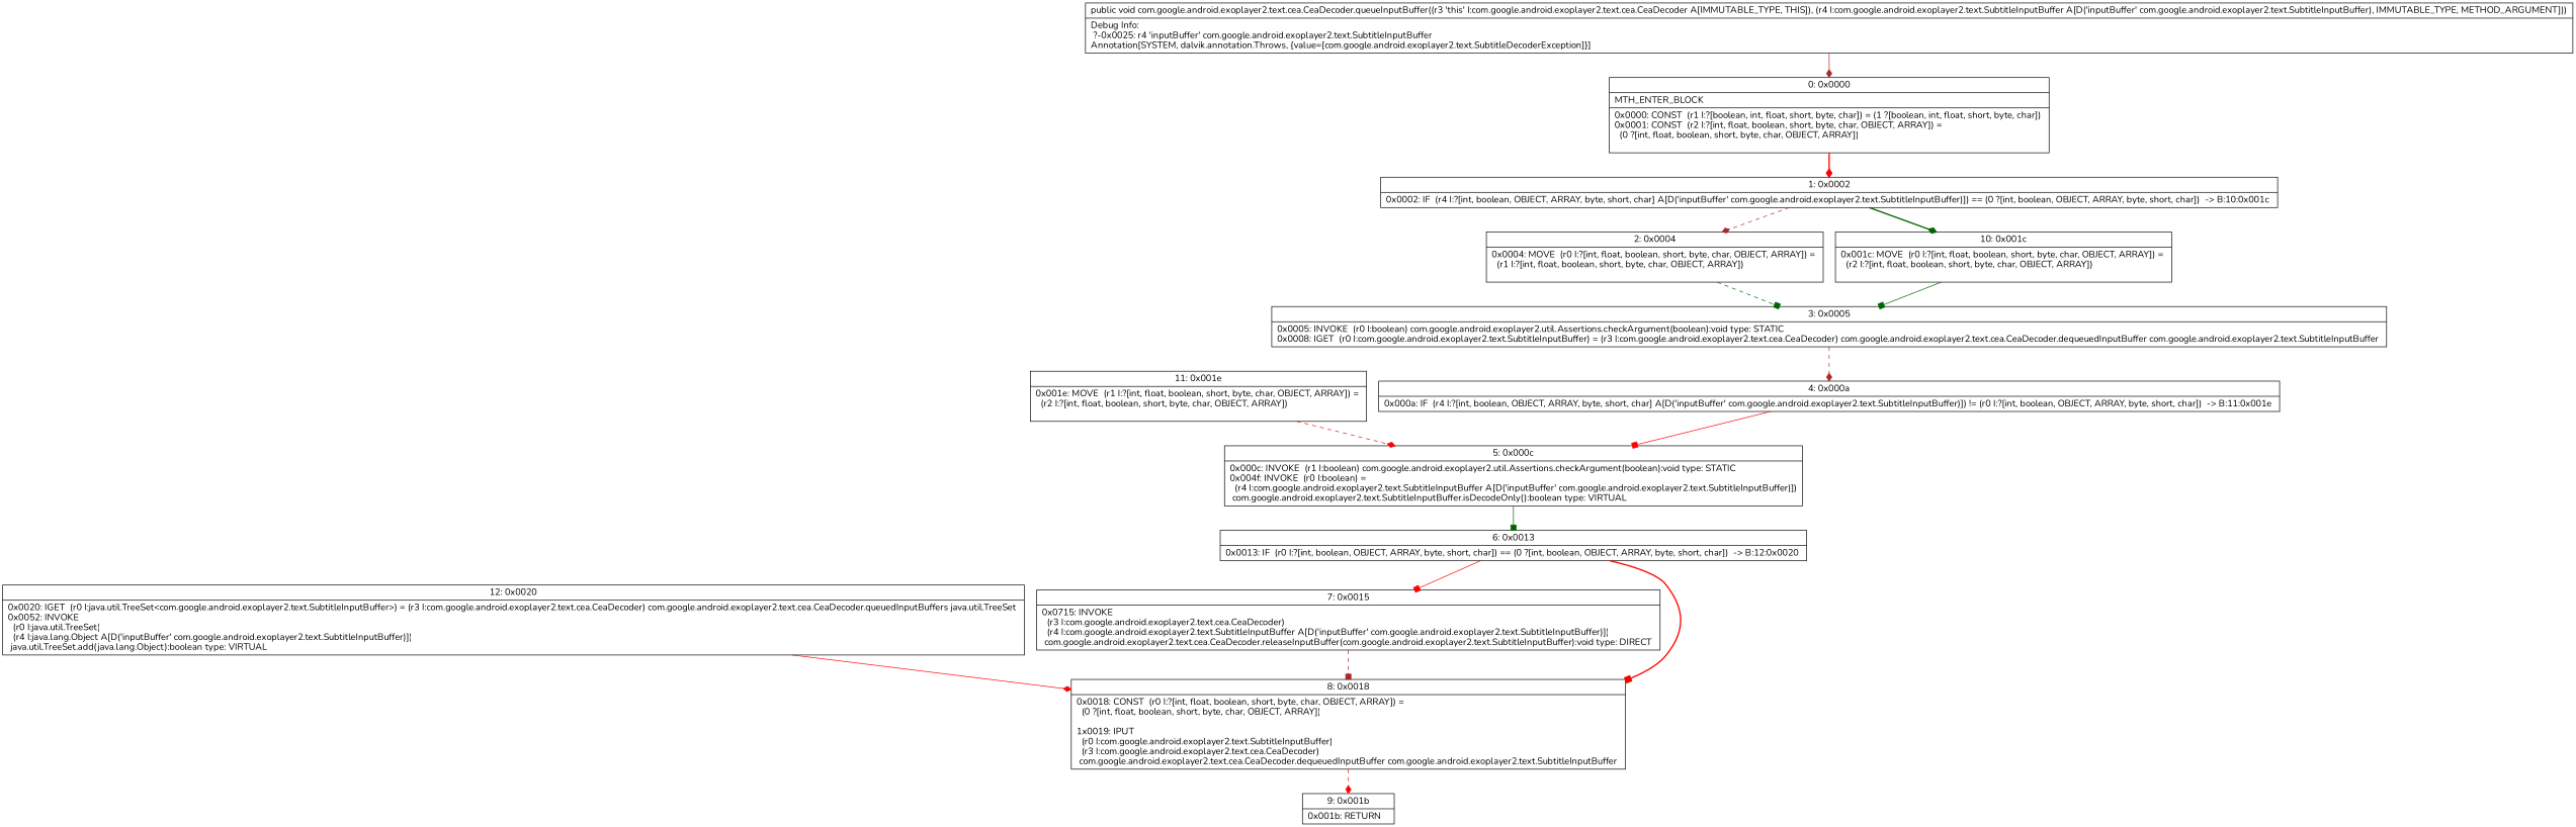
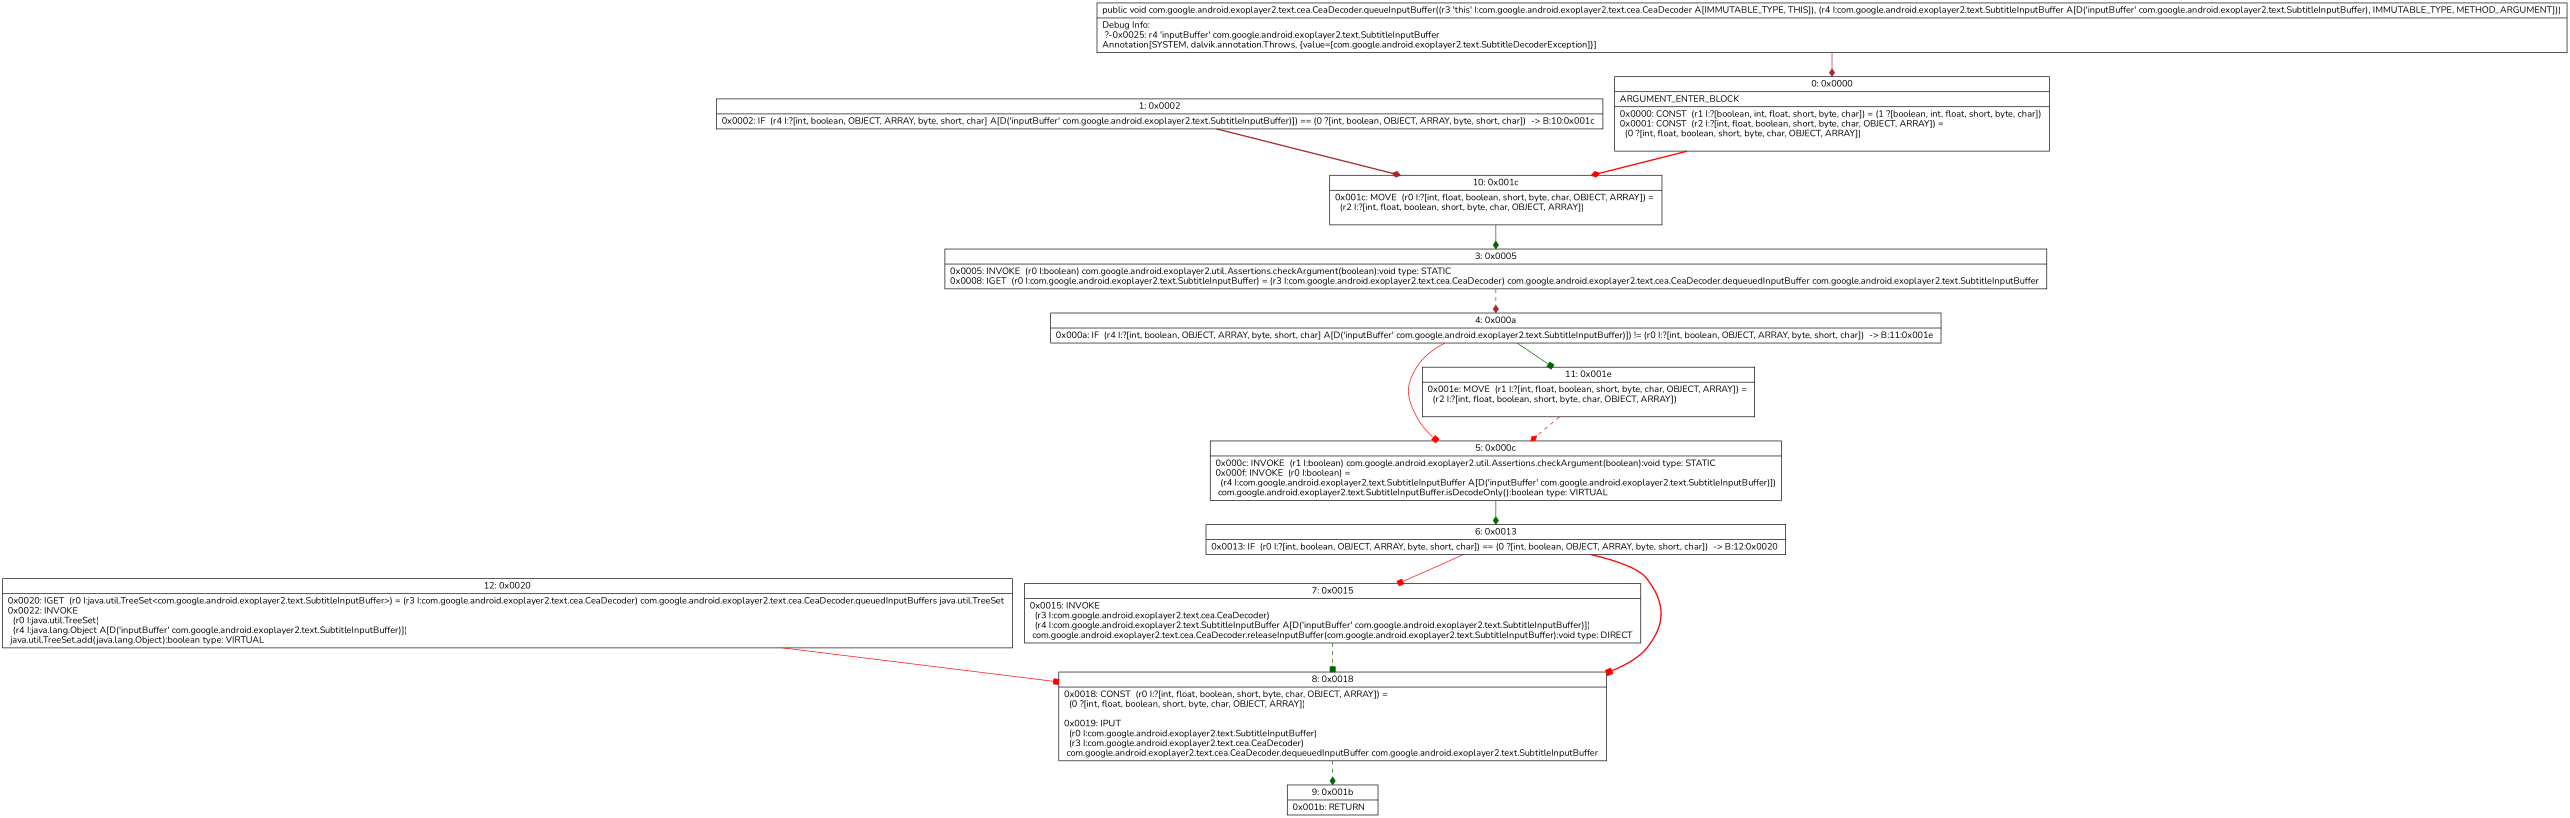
  digraph {
    fontname=Nunito
    node [fontname=Nunito shape=record]
    edge [arrowhead=box color=darkgreen fontname=Nunito style=solid]
-   n1 [label="{0\:\ 0x0000|MTH_ENTER_BLOCK\l|0x0000: CONST  (r1 I:?[boolean, int, float, short, byte, char]) = (1 ?[boolean, int, float, short, byte, char]) \l0x0001: CONST  (r2 I:?[int, float, boolean, short, byte, char, OBJECT, ARRAY]) = \l  (0 ?[int, float, boolean, short, byte, char, OBJECT, ARRAY])\l \l}"]
+   n1 [label="{0\:\ 0x0000|ARGUMENT_ENTER_BLOCK\l|0x0000: CONST  (r1 I:?[boolean, int, float, short, byte, char]) = (1 ?[boolean, int, float, short, byte, char]) \l0x0001: CONST  (r2 I:?[int, float, boolean, short, byte, char, OBJECT, ARRAY]) = \l  (0 ?[int, float, boolean, short, byte, char, OBJECT, ARRAY])\l \l}"]
    n2 [label="{1\:\ 0x0002|0x0002: IF  (r4 I:?[int, boolean, OBJECT, ARRAY, byte, short, char] A[D('inputBuffer' com.google.android.exoplayer2.text.SubtitleInputBuffer)]) == (0 ?[int, boolean, OBJECT, ARRAY, byte, short, char])  \-\> B:10:0x001c \l}"]
-   n3 [label="{2\:\ 0x0004|0x0004: MOVE  (r0 I:?[int, float, boolean, short, byte, char, OBJECT, ARRAY]) = \l  (r1 I:?[int, float, boolean, short, byte, char, OBJECT, ARRAY])\l \l}"]
    n4 [label="{10\:\ 0x001c|0x001c: MOVE  (r0 I:?[int, float, boolean, short, byte, char, OBJECT, ARRAY]) = \l  (r2 I:?[int, float, boolean, short, byte, char, OBJECT, ARRAY])\l \l}"]
    n5 [label="{3\:\ 0x0005|0x0005: INVOKE  (r0 I:boolean) com.google.android.exoplayer2.util.Assertions.checkArgument(boolean):void type: STATIC \l0x0008: IGET  (r0 I:com.google.android.exoplayer2.text.SubtitleInputBuffer) = (r3 I:com.google.android.exoplayer2.text.cea.CeaDecoder) com.google.android.exoplayer2.text.cea.CeaDecoder.dequeuedInputBuffer com.google.android.exoplayer2.text.SubtitleInputBuffer \l}"]
    n6 [label="{4\:\ 0x000a|0x000a: IF  (r4 I:?[int, boolean, OBJECT, ARRAY, byte, short, char] A[D('inputBuffer' com.google.android.exoplayer2.text.SubtitleInputBuffer)]) != (r0 I:?[int, boolean, OBJECT, ARRAY, byte, short, char])  \-\> B:11:0x001e \l}"]
-   n7 [label="{5\:\ 0x000c|0x000c: INVOKE  (r1 I:boolean) com.google.android.exoplayer2.util.Assertions.checkArgument(boolean):void type: STATIC \l0x004f: INVOKE  (r0 I:boolean) = \l  (r4 I:com.google.android.exoplayer2.text.SubtitleInputBuffer A[D('inputBuffer' com.google.android.exoplayer2.text.SubtitleInputBuffer)])\l com.google.android.exoplayer2.text.SubtitleInputBuffer.isDecodeOnly():boolean type: VIRTUAL \l}"]
+   n7 [label="{5\:\ 0x000c|0x000c: INVOKE  (r1 I:boolean) com.google.android.exoplayer2.util.Assertions.checkArgument(boolean):void type: STATIC \l0x000f: INVOKE  (r0 I:boolean) = \l  (r4 I:com.google.android.exoplayer2.text.SubtitleInputBuffer A[D('inputBuffer' com.google.android.exoplayer2.text.SubtitleInputBuffer)])\l com.google.android.exoplayer2.text.SubtitleInputBuffer.isDecodeOnly():boolean type: VIRTUAL \l}"]
    n8 [label="{11\:\ 0x001e|0x001e: MOVE  (r1 I:?[int, float, boolean, short, byte, char, OBJECT, ARRAY]) = \l  (r2 I:?[int, float, boolean, short, byte, char, OBJECT, ARRAY])\l \l}"]
    n9 [label="{6\:\ 0x0013|0x0013: IF  (r0 I:?[int, boolean, OBJECT, ARRAY, byte, short, char]) == (0 ?[int, boolean, OBJECT, ARRAY, byte, short, char])  \-\> B:12:0x0020 \l}"]
-   n10 [label="{7\:\ 0x0015|0x0715: INVOKE  \l  (r3 I:com.google.android.exoplayer2.text.cea.CeaDecoder)\l  (r4 I:com.google.android.exoplayer2.text.SubtitleInputBuffer A[D('inputBuffer' com.google.android.exoplayer2.text.SubtitleInputBuffer)])\l com.google.android.exoplayer2.text.cea.CeaDecoder.releaseInputBuffer(com.google.android.exoplayer2.text.SubtitleInputBuffer):void type: DIRECT \l}"]
-   n11 [label="{8\:\ 0x0018|0x0018: CONST  (r0 I:?[int, float, boolean, short, byte, char, OBJECT, ARRAY]) = \l  (0 ?[int, float, boolean, short, byte, char, OBJECT, ARRAY])\l \l1x0019: IPUT  \l  (r0 I:com.google.android.exoplayer2.text.SubtitleInputBuffer)\l  (r3 I:com.google.android.exoplayer2.text.cea.CeaDecoder)\l com.google.android.exoplayer2.text.cea.CeaDecoder.dequeuedInputBuffer com.google.android.exoplayer2.text.SubtitleInputBuffer \l}"]
-   n12 [label="{12\:\ 0x0020|0x0020: IGET  (r0 I:java.util.TreeSet\<com.google.android.exoplayer2.text.SubtitleInputBuffer\>) = (r3 I:com.google.android.exoplayer2.text.cea.CeaDecoder) com.google.android.exoplayer2.text.cea.CeaDecoder.queuedInputBuffers java.util.TreeSet \l0x0052: INVOKE  \l  (r0 I:java.util.TreeSet)\l  (r4 I:java.lang.Object A[D('inputBuffer' com.google.android.exoplayer2.text.SubtitleInputBuffer)])\l java.util.TreeSet.add(java.lang.Object):boolean type: VIRTUAL \l}"]
+   n10 [label="{7\:\ 0x0015|0x0015: INVOKE  \l  (r3 I:com.google.android.exoplayer2.text.cea.CeaDecoder)\l  (r4 I:com.google.android.exoplayer2.text.SubtitleInputBuffer A[D('inputBuffer' com.google.android.exoplayer2.text.SubtitleInputBuffer)])\l com.google.android.exoplayer2.text.cea.CeaDecoder.releaseInputBuffer(com.google.android.exoplayer2.text.SubtitleInputBuffer):void type: DIRECT \l}"]
+   n11 [label="{8\:\ 0x0018|0x0018: CONST  (r0 I:?[int, float, boolean, short, byte, char, OBJECT, ARRAY]) = \l  (0 ?[int, float, boolean, short, byte, char, OBJECT, ARRAY])\l \l0x0019: IPUT  \l  (r0 I:com.google.android.exoplayer2.text.SubtitleInputBuffer)\l  (r3 I:com.google.android.exoplayer2.text.cea.CeaDecoder)\l com.google.android.exoplayer2.text.cea.CeaDecoder.dequeuedInputBuffer com.google.android.exoplayer2.text.SubtitleInputBuffer \l}"]
+   n12 [label="{12\:\ 0x0020|0x0020: IGET  (r0 I:java.util.TreeSet\<com.google.android.exoplayer2.text.SubtitleInputBuffer\>) = (r3 I:com.google.android.exoplayer2.text.cea.CeaDecoder) com.google.android.exoplayer2.text.cea.CeaDecoder.queuedInputBuffers java.util.TreeSet \l0x0022: INVOKE  \l  (r0 I:java.util.TreeSet)\l  (r4 I:java.lang.Object A[D('inputBuffer' com.google.android.exoplayer2.text.SubtitleInputBuffer)])\l java.util.TreeSet.add(java.lang.Object):boolean type: VIRTUAL \l}"]
    n13 [label="{9\:\ 0x001b|0x001b: RETURN   \l}"]
    n14 [label="{public void com.google.android.exoplayer2.text.cea.CeaDecoder.queueInputBuffer((r3 'this' I:com.google.android.exoplayer2.text.cea.CeaDecoder A[IMMUTABLE_TYPE, THIS]), (r4 I:com.google.android.exoplayer2.text.SubtitleInputBuffer A[D('inputBuffer' com.google.android.exoplayer2.text.SubtitleInputBuffer), IMMUTABLE_TYPE, METHOD_ARGUMENT]))  | Debug Info:\l  ?\-0x0025: r4 'inputBuffer' com.google.android.exoplayer2.text.SubtitleInputBuffer\lAnnotation[SYSTEM, dalvik.annotation.Throws, \{value=[com.google.android.exoplayer2.text.SubtitleDecoderException]\}]\l}"]
-   n1 -> n2 [arrowhead=diamond color=red style=bold]
-   n2 -> n3 [arrowhead=diamond color=brown style=dashed]
-   n2 -> n4 [arrowhead=diamond style=bold]
-   n3 -> n5 [style=dashed]
-   n4 -> n5
+   n1 -> n4 [arrowhead=diamond color=red style=bold]
+   n2 -> n4 [arrowhead=diamond color=brown style=bold]
+   n4 -> n5 [arrowhead=diamond]
    n5 -> n6 [arrowhead=diamond color=brown style=dashed]
    n6 -> n7 [color=red]
-   n7 -> n9
+   n6 -> n8
+   n7 -> n9 [arrowhead=diamond]
    n8 -> n7 [arrowhead=diamond color=red style=dashed]
    n9 -> n10 [color=red]
    n9 -> n11 [color=red style=bold]
-   n10 -> n11 [color=brown style=dashed]
-   n11 -> n13 [arrowhead=diamond color=red style=dashed]
-   n12 -> n11 [arrowhead=diamond color=red]
+   n10 -> n11 [style=dashed]
+   n11 -> n13 [arrowhead=diamond style=dashed]
+   n12 -> n11 [color=red]
    n14 -> n1 [arrowhead=diamond color=brown]
  }
